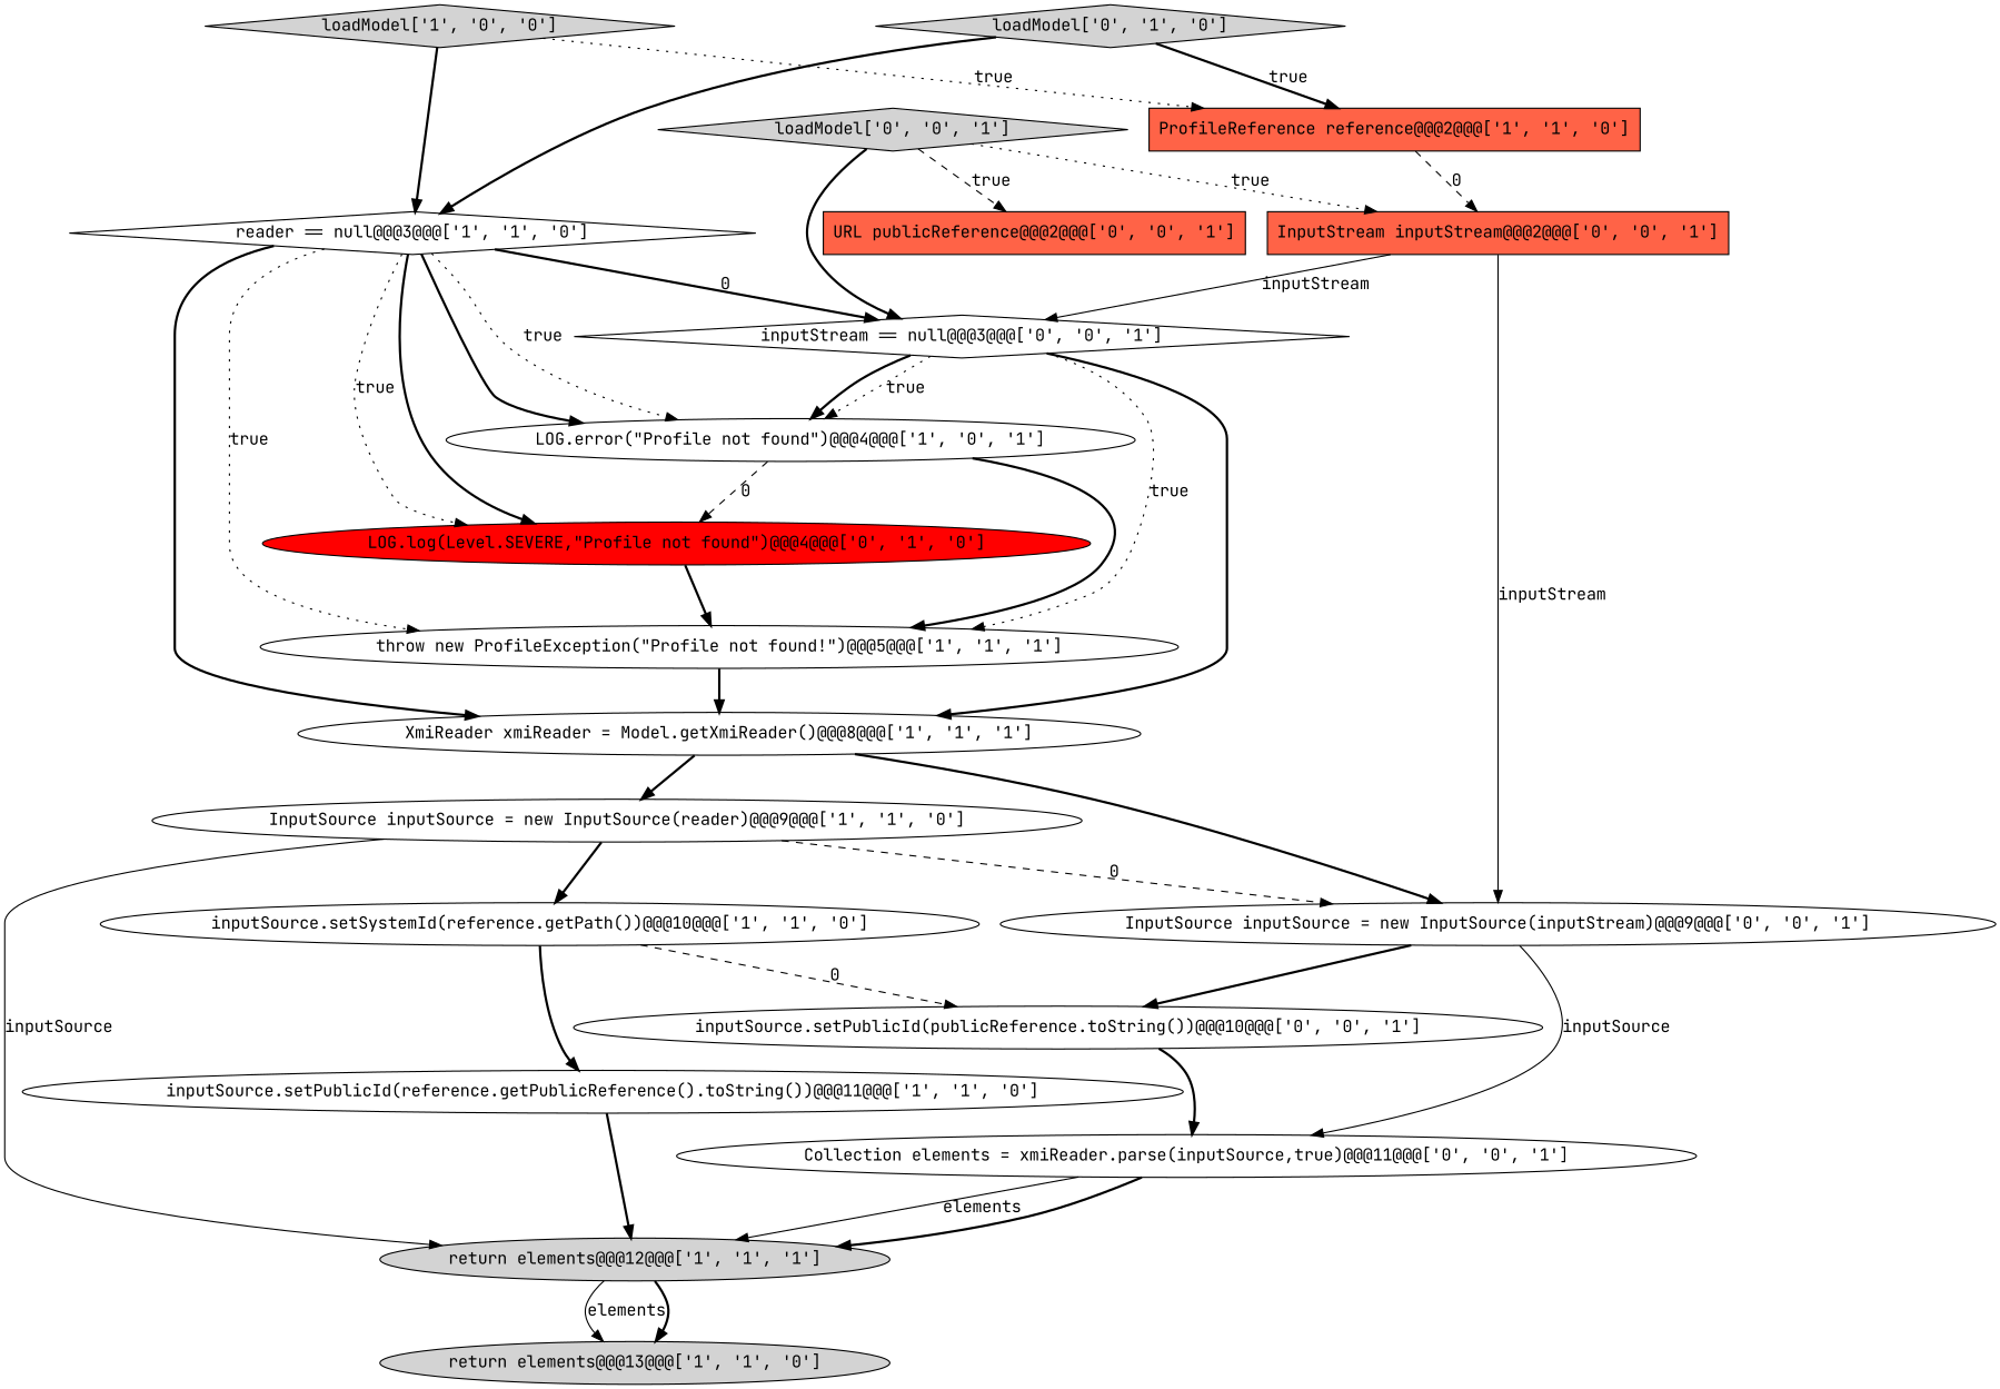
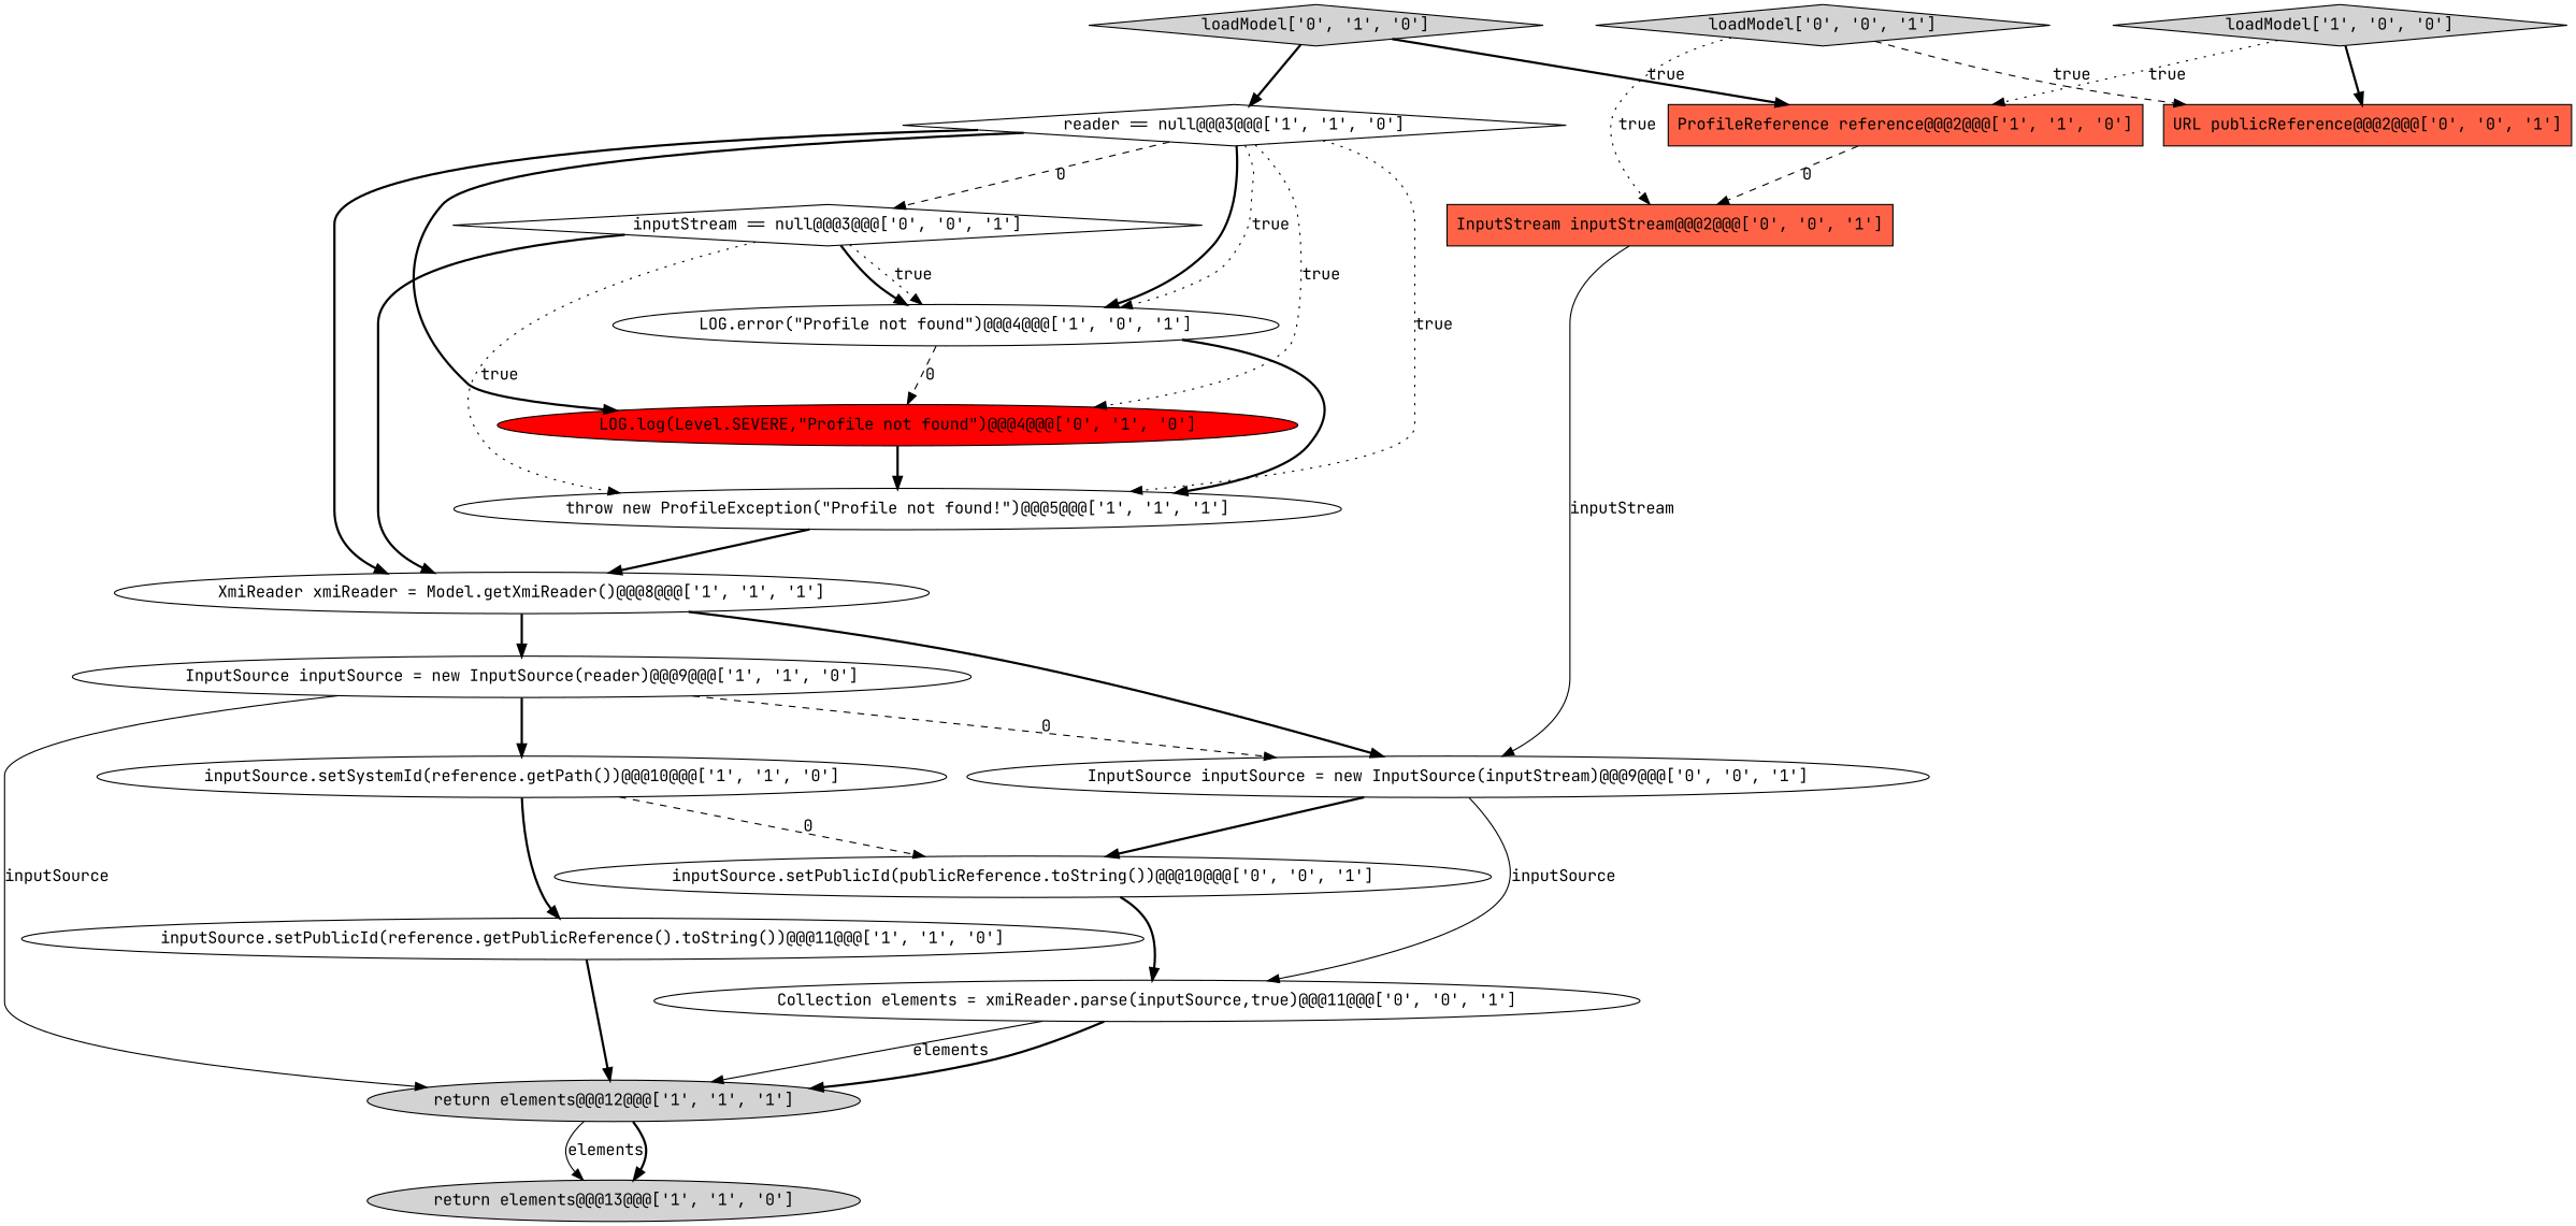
  digraph {
    fontname="JetBrains Mono"
    node [fillcolor=white fontname="JetBrains Mono" shape=ellipse style=filled]
    edge [fontname="JetBrains Mono" style=bold]
    n1 [label="inputSource.setSystemId(reference.getPath())@@@10@@@['1', '1', '0']"]
    n2 [label="inputSource.setPublicId(publicReference.toString())@@@10@@@['0', '0', '1']"]
    n3 [label="inputSource.setPublicId(reference.getPublicReference().toString())@@@11@@@['1', '1', '0']"]
    n4 [label="Collection elements = xmiReader.parse(inputSource,true)@@@11@@@['0', '0', '1']"]
    n5 [fillcolor=lightgray label="return elements@@@12@@@['1', '1', '1']"]
    n6 [fillcolor=tomato label="URL publicReference@@@2@@@['0', '0', '1']" shape=box]
    n7 [fillcolor=lightgray label="return elements@@@13@@@['1', '1', '0']"]
    n8 [fillcolor=red label="LOG.log(Level.SEVERE,\"Profile not found\")@@@4@@@['0', '1', '0']"]
    n9 [label="throw new ProfileException(\"Profile not found!\")@@@5@@@['1', '1', '1']"]
    n10 [label="XmiReader xmiReader = Model.getXmiReader()@@@8@@@['1', '1', '1']"]
    n11 [fillcolor=tomato label="ProfileReference reference@@@2@@@['1', '1', '0']" shape=box]
    n12 [fillcolor=tomato label="InputStream inputStream@@@2@@@['0', '0', '1']" shape=box]
    n13 [label="inputStream == null@@@3@@@['0', '0', '1']" shape=diamond]
    n14 [label="InputSource inputSource = new InputSource(inputStream)@@@9@@@['0', '0', '1']"]
    n15 [fillcolor=lightgray label="loadModel['1', '0', '0']" shape=diamond]
    n16 [label="reader == null@@@3@@@['1', '1', '0']" shape=diamond]
    n17 [label="LOG.error(\"Profile not found\")@@@4@@@['1', '0', '1']"]
    n18 [label="InputSource inputSource = new InputSource(reader)@@@9@@@['1', '1', '0']"]
    n19 [fillcolor=lightgray label="loadModel['0', '1', '0']" shape=diamond]
    n20 [fillcolor=lightgray label="loadModel['0', '0', '1']" shape=diamond]
    n1 -> n2 [label=0 style=dashed]
    n1 -> n3
    n2 -> n4
    n3 -> n5
    n4 -> n5 [label=elements style=solid]
    n4 -> n5
    n5 -> n7 [label=elements style=solid]
    n5 -> n7
    n8 -> n9
    n9 -> n10
    n10 -> n14
    n10 -> n18
    n11 -> n12 [label=0 style=dashed]
-   n12 -> n13 [label=inputStream style=solid]
    n12 -> n14 [label=inputStream style=solid]
    n13 -> n9 [label=true style=dotted]
    n13 -> n10
    n13 -> n17 [label=true style=dotted]
    n13 -> n17
    n14 -> n2
    n14 -> n4 [label=inputSource style=solid]
    n15 -> n11 [label=true style=dotted]
-   n15 -> n16
+   n15 -> n6
    n16 -> n8 [label=true style=dotted]
    n16 -> n8
    n16 -> n9 [label=true style=dotted]
    n16 -> n10
-   n16 -> n13 [label=0]
+   n16 -> n13 [label=0 style=dashed]
    n16 -> n17
    n16 -> n17 [label=true style=dotted]
    n17 -> n8 [label=0 style=dashed]
    n17 -> n9
    n18 -> n1
    n18 -> n5 [label=inputSource style=solid]
    n18 -> n14 [label=0 style=dashed]
    n19 -> n11 [label=true]
    n19 -> n16
    n20 -> n6 [label=true style=dashed]
    n20 -> n12 [label=true style=dotted]
-   n20 -> n13
  }
